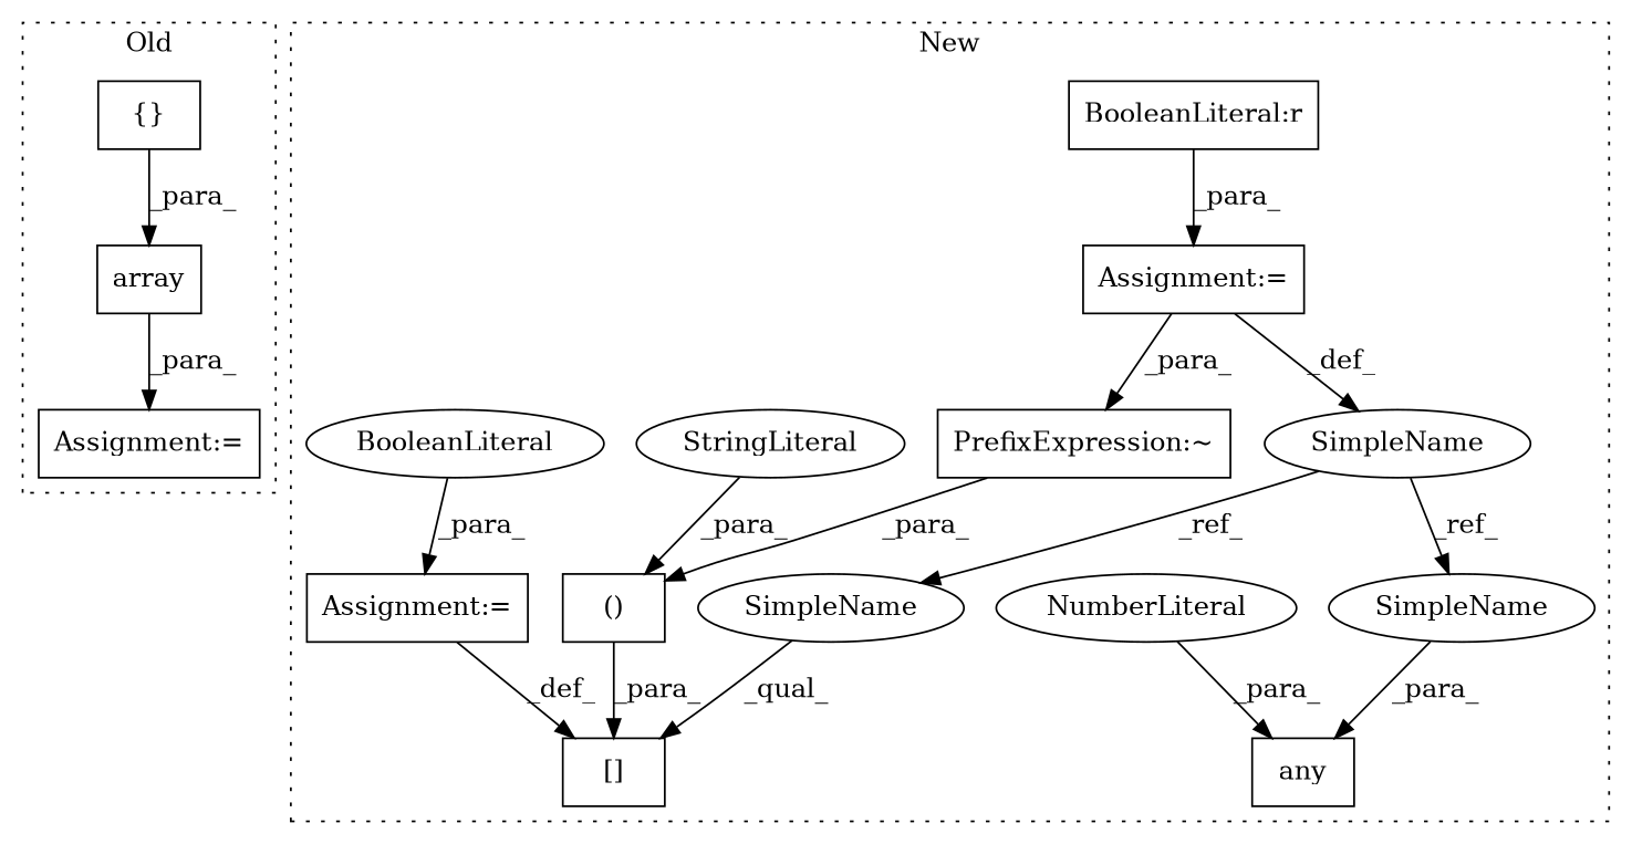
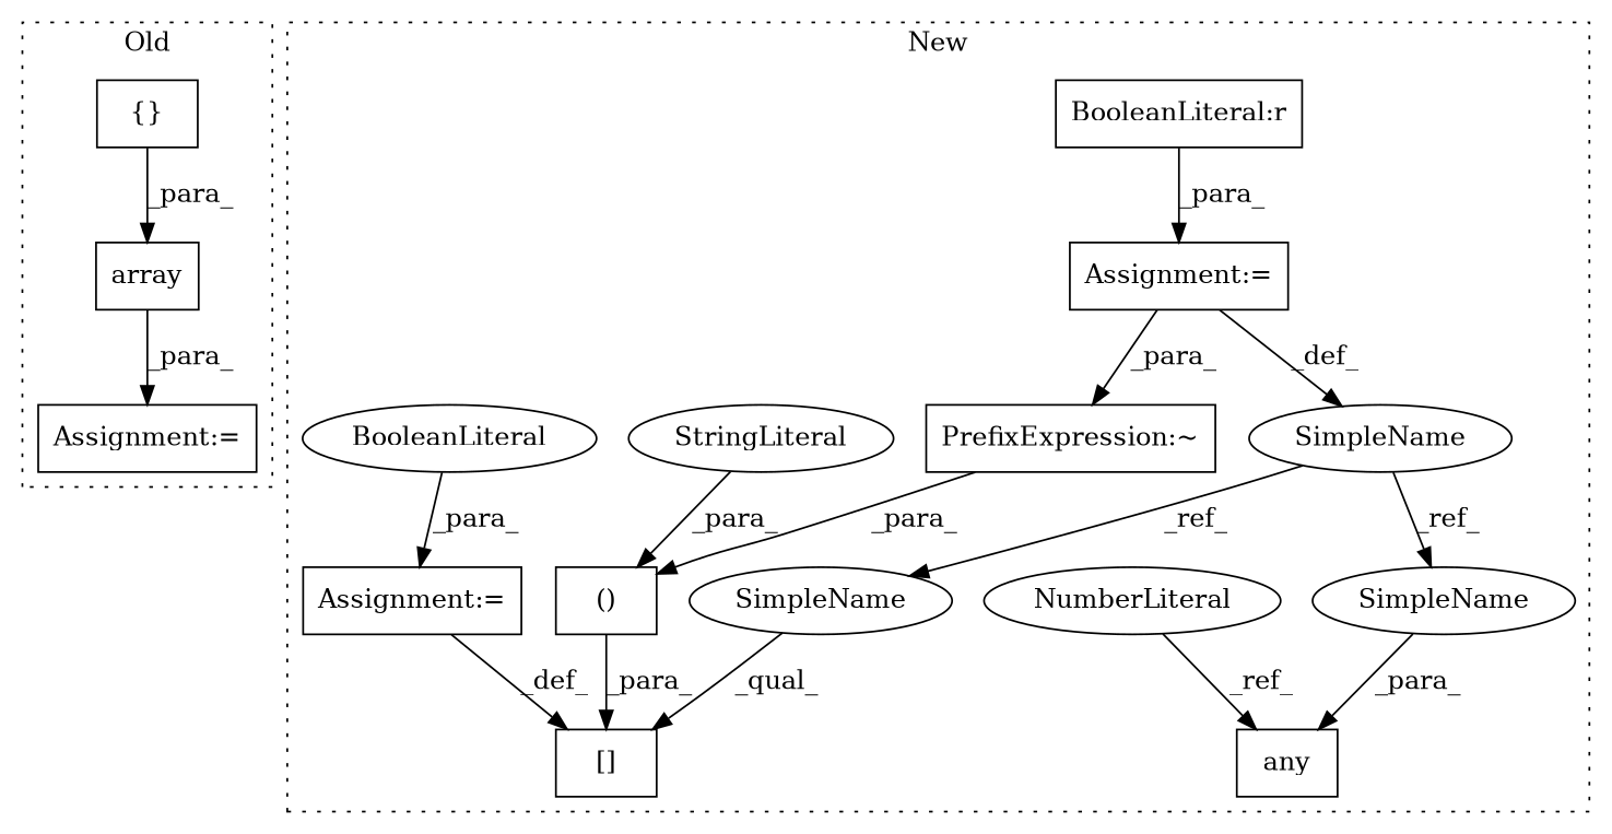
  digraph {
    node [a=7 l=1 s=667 shape=box]
    n1 [a=32 l="6,1" label=array s="835,856"]
    n2 [a=4 l=2 label="{}" s=850]
    n3 [label="Assignment:=" s=828]
    n4 [a=32 l="4,1" label=any s="703,716"]
    n5 [a=106 l=50 label="()"]
    n6 [a=34 label=NumberLiteral s=715 shape=ellipse]
    n7 [a=2 l="13,2" label="[]" s="654,717"]
    n8 [a=42 l=7 label=SimpleName s=624 shape=ellipse]
    n9 [a=45 l=16 label=StringLiteral shape=ellipse]
    n10 [a=27 l=3 label="BooleanLiteral:r" s=643]
    n11 [label="Assignment:=" s=631]
    n12 [label="Assignment:=" s=719]
    n13 [a=9 l=4 label=BooleanLiteral s=720 shape=ellipse]
    n14 [a=38 label="PrefixExpression:~" s=696]
    n15 [a=42 l=7 label=SimpleName s=707 shape=ellipse]
    n16 [a=42 l=7 label=SimpleName s=654 shape=ellipse]
    subgraph cluster_1 {
      label=Old
      style=dotted
      n1
      n2
      n3
    }
    subgraph cluster_2 {
      label=New
      style=dotted
      n4
      n5
      n6
      n7
      n8
      n9
      n10
      n11
      n12
      n13
      n14
      n15
      n16
    }
    n1 -> n3 [label=_para_]
    n2 -> n1 [label=_para_]
    n5 -> n7 [label=_para_]
-   n6 -> n4 [label=_para_]
+   n6 -> n4 [label=_ref_]
    n8 -> n15 [label=_ref_]
    n8 -> n16 [label=_ref_]
    n9 -> n5 [label=_para_]
    n10 -> n11 [label=_para_]
    n11 -> n8 [label=_def_]
    n11 -> n14 [label=_para_]
    n12 -> n7 [label=_def_]
    n13 -> n12 [label=_para_]
    n14 -> n5 [label=_para_]
    n15 -> n4 [label=_para_]
    n16 -> n7 [label=_qual_]
  }
